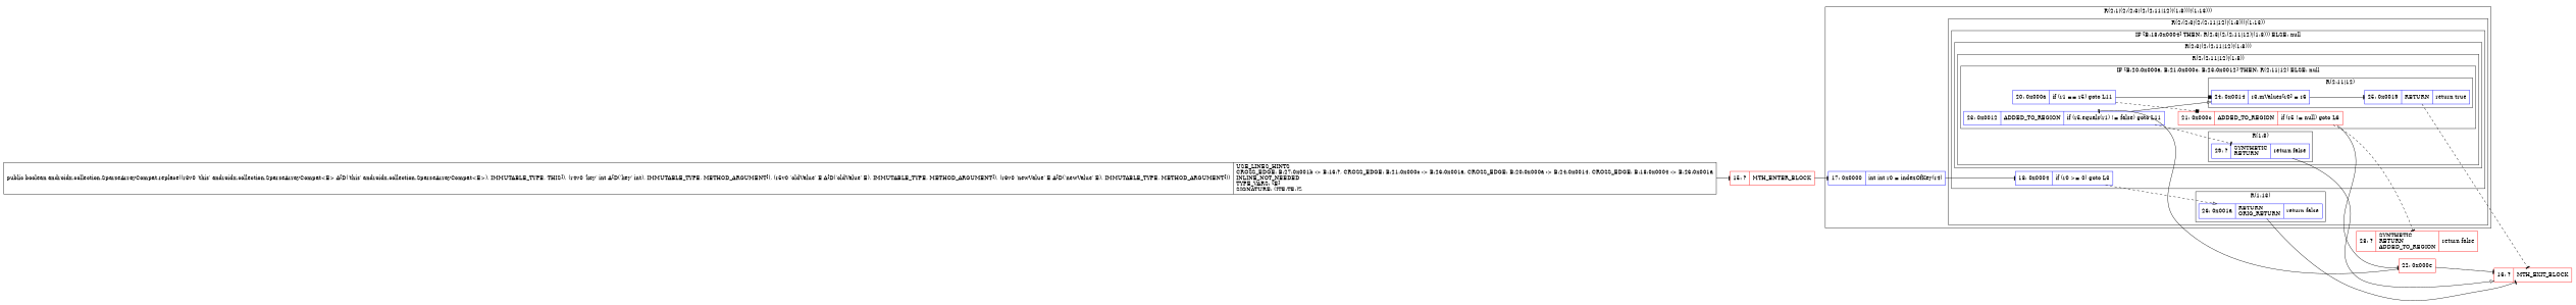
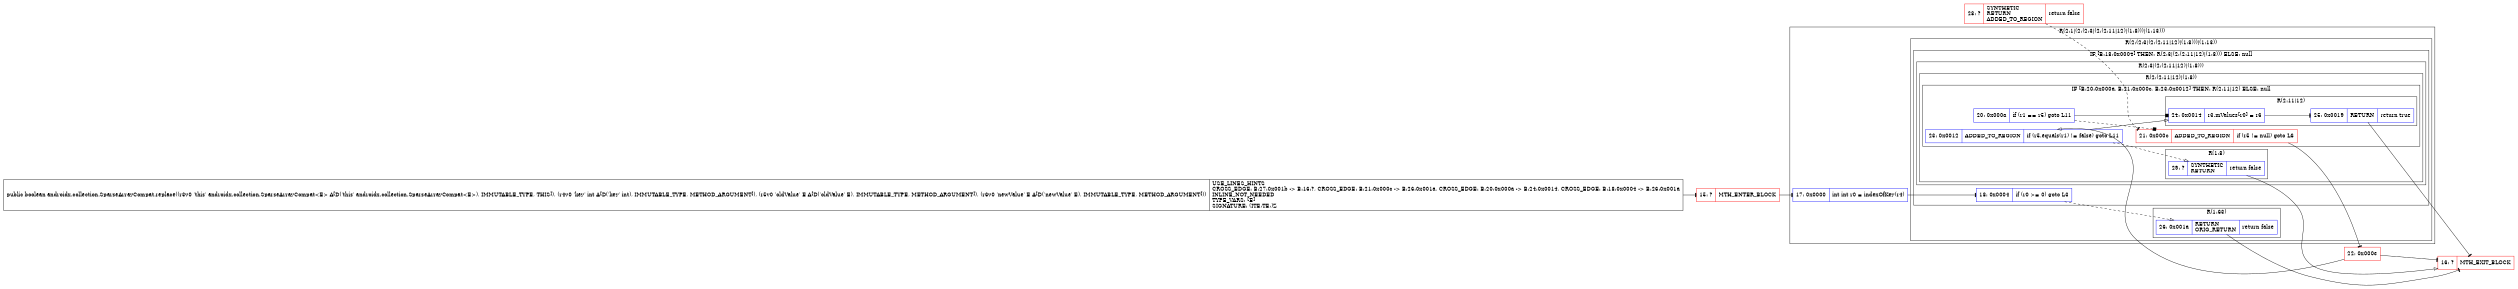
  digraph {
    rankdir=LR
    node [color=blue shape=record]
    edge [arrowhead=tee]
    n1 [label="{24\:\ 0x0014|r3.mValues[r0] = r6\l}"]
    n2 [label="{25\:\ 0x0019|RETURN\l|return true\l}"]
    n3 [label="{20\:\ 0x000a|if (r1 == r5) goto L11\l}"]
    n4 [color=red label="{21\:\ 0x000c|ADDED_TO_REGION\l|if (r5 != null) goto L6\l}"]
    n5 [label="{23\:\ 0x0012|ADDED_TO_REGION\l|if (r5.equals(r1) != false) goto L11\l}"]
    n6 [label="{29\:\ ?|SYNTHETIC\lRETURN\l|return false\l}"]
    n7 [label="{18\:\ 0x0004|if (r0 \>= 0) goto L3\l}"]
    n8 [label="{26\:\ 0x001a|RETURN\lORIG_RETURN\l|return false\l}"]
    n9 [label="{17\:\ 0x0000|int int r0 = indexOfKey(r4)\l}"]
    n10 [color=red label="{16\:\ ?|MTH_EXIT_BLOCK\l}"]
    n11 [color=red label="{22\:\ 0x000e}"]
    n12 [color=red label="{28\:\ ?|SYNTHETIC\lRETURN\lADDED_TO_REGION\l|return false\l}"]
    n13 [color=red label="{15\:\ ?|MTH_ENTER_BLOCK\l}"]
    n14 [label="{public boolean androidx.collection.SparseArrayCompat.replace((r3v0 'this' androidx.collection.SparseArrayCompat\<E\> A[D('this' androidx.collection.SparseArrayCompat\<E\>), IMMUTABLE_TYPE, THIS]), (r4v0 'key' int A[D('key' int), IMMUTABLE_TYPE, METHOD_ARGUMENT]), (r5v0 'oldValue' E A[D('oldValue' E), IMMUTABLE_TYPE, METHOD_ARGUMENT]), (r6v0 'newValue' E A[D('newValue' E), IMMUTABLE_TYPE, METHOD_ARGUMENT]))  | USE_LINES_HINTS\lCROSS_EDGE: B:27:0x001b \-\> B:16:?, CROSS_EDGE: B:21:0x000c \-\> B:26:0x001a, CROSS_EDGE: B:20:0x000a \-\> B:24:0x0014, CROSS_EDGE: B:18:0x0004 \-\> B:26:0x001a\lINLINE_NOT_NEEDED\lTYPE_VARS: [E]\lSIGNATURE: (ITE;TE;)Z\l}" color=""]
    subgraph cluster_1 {
      label="R(2:1|(2:(2:3|(2:(2:11|12)|(1:8)))|(1:13)))"
      n9
      subgraph cluster_2 {
        label="R(2:(2:3|(2:(2:11|12)|(1:8)))|(1:13))"
        subgraph cluster_3 {
          label="IF [B:18:0x0004] THEN: R(2:3|(2:(2:11|12)|(1:8))) ELSE: null"
          n7
          subgraph cluster_4 {
            label="R(2:3|(2:(2:11|12)|(1:8)))"
            subgraph cluster_5 {
              label="R(2:(2:11|12)|(1:8))"
              subgraph cluster_6 {
                label="IF [B:20:0x000a, B:21:0x000c, B:23:0x0012] THEN: R(2:11|12) ELSE: null"
                n3
                n4
                n5
                subgraph cluster_7 {
                  label="R(2:11|12)"
                  n1
                  n2
                }
              }
              subgraph cluster_8 {
                label="R(1:8)"
                n6
              }
            }
          }
        }
        subgraph cluster_9 {
-         label="R(1:13)"
+         label="R(1:63)"
          n8
        }
      }
    }
    n1 -> n2
-   n2 -> n10 [style=dashed]
+   n2 -> n10
    n3 -> n1 [arrowhead=box]
    n3 -> n4 [arrowhead=box style=dashed]
    n4 -> n11
-   n4 -> n12 [style=dashed]
+   n12 -> n4 [style=dashed]
    n5 -> n1 [arrowhead=onormal]
-   n5 -> n6 [style=dashed]
+   n5 -> n6 [arrowhead=onormal style=dashed]
    n6 -> n10 [arrowhead=onormal]
    n7 -> n8 [arrowhead=onormal style=dashed]
    n8 -> n10
    n9 -> n7
-   n11 -> n5
+   n11 -> n5 [arrowhead=onormal]
    n11 -> n10
    n13 -> n9
    n14 -> n13
  }
